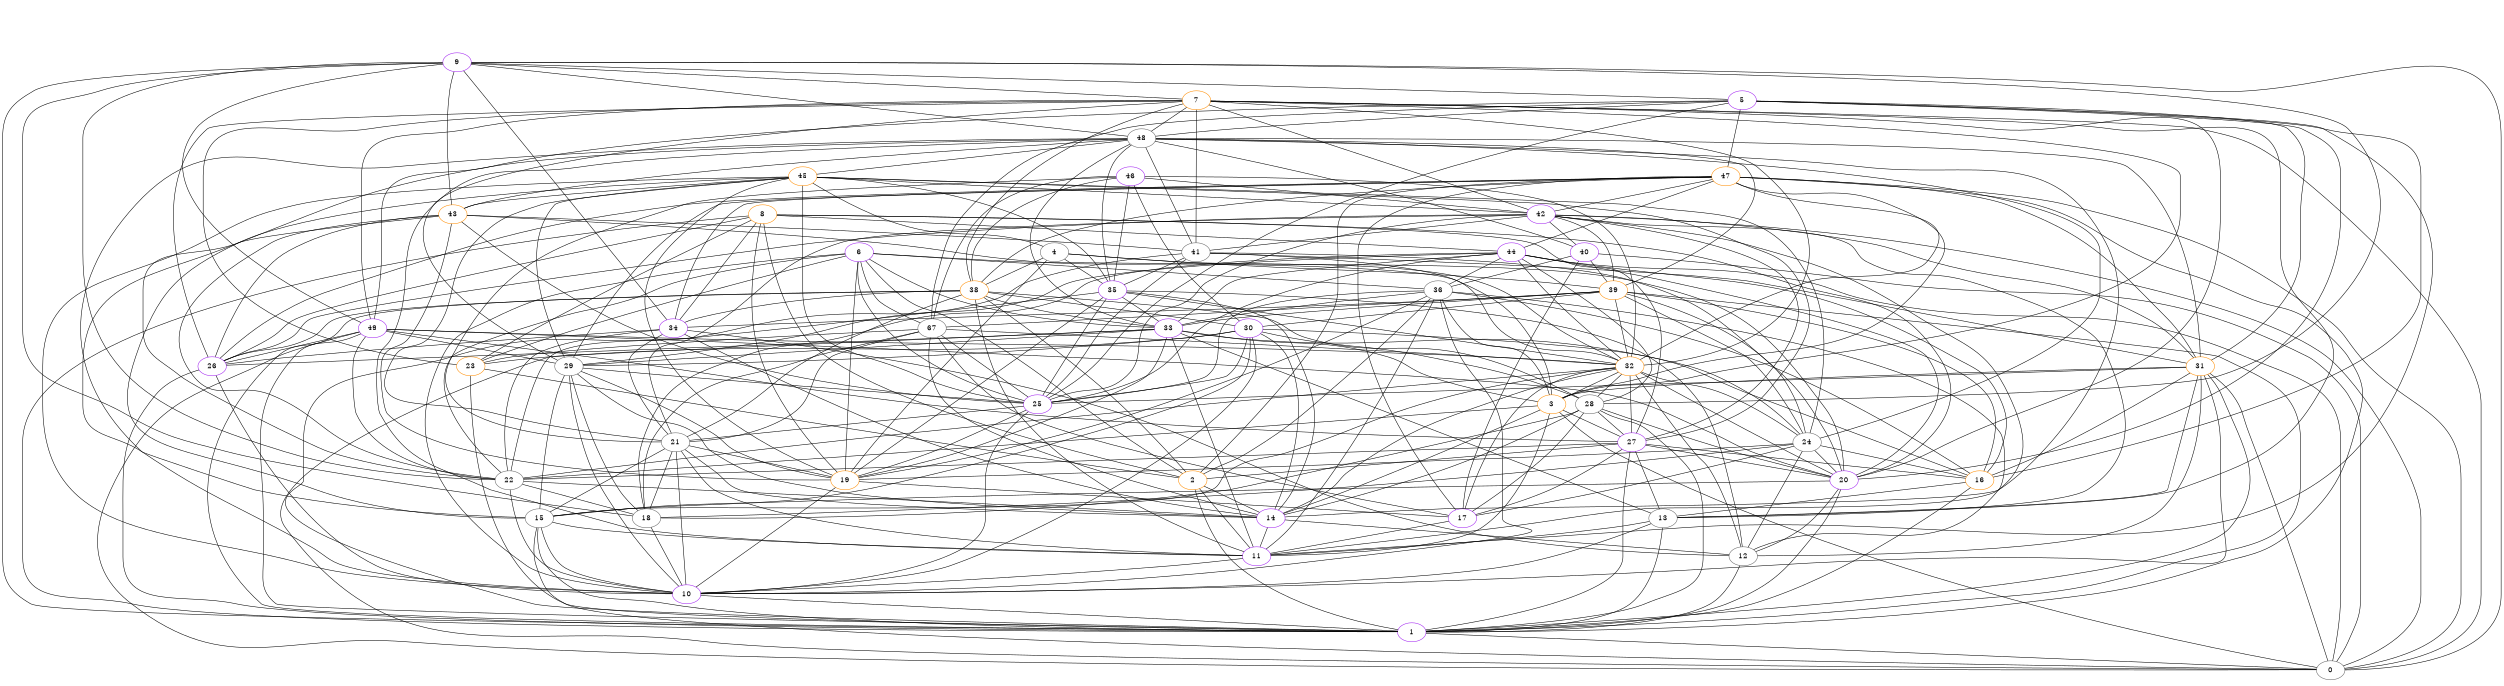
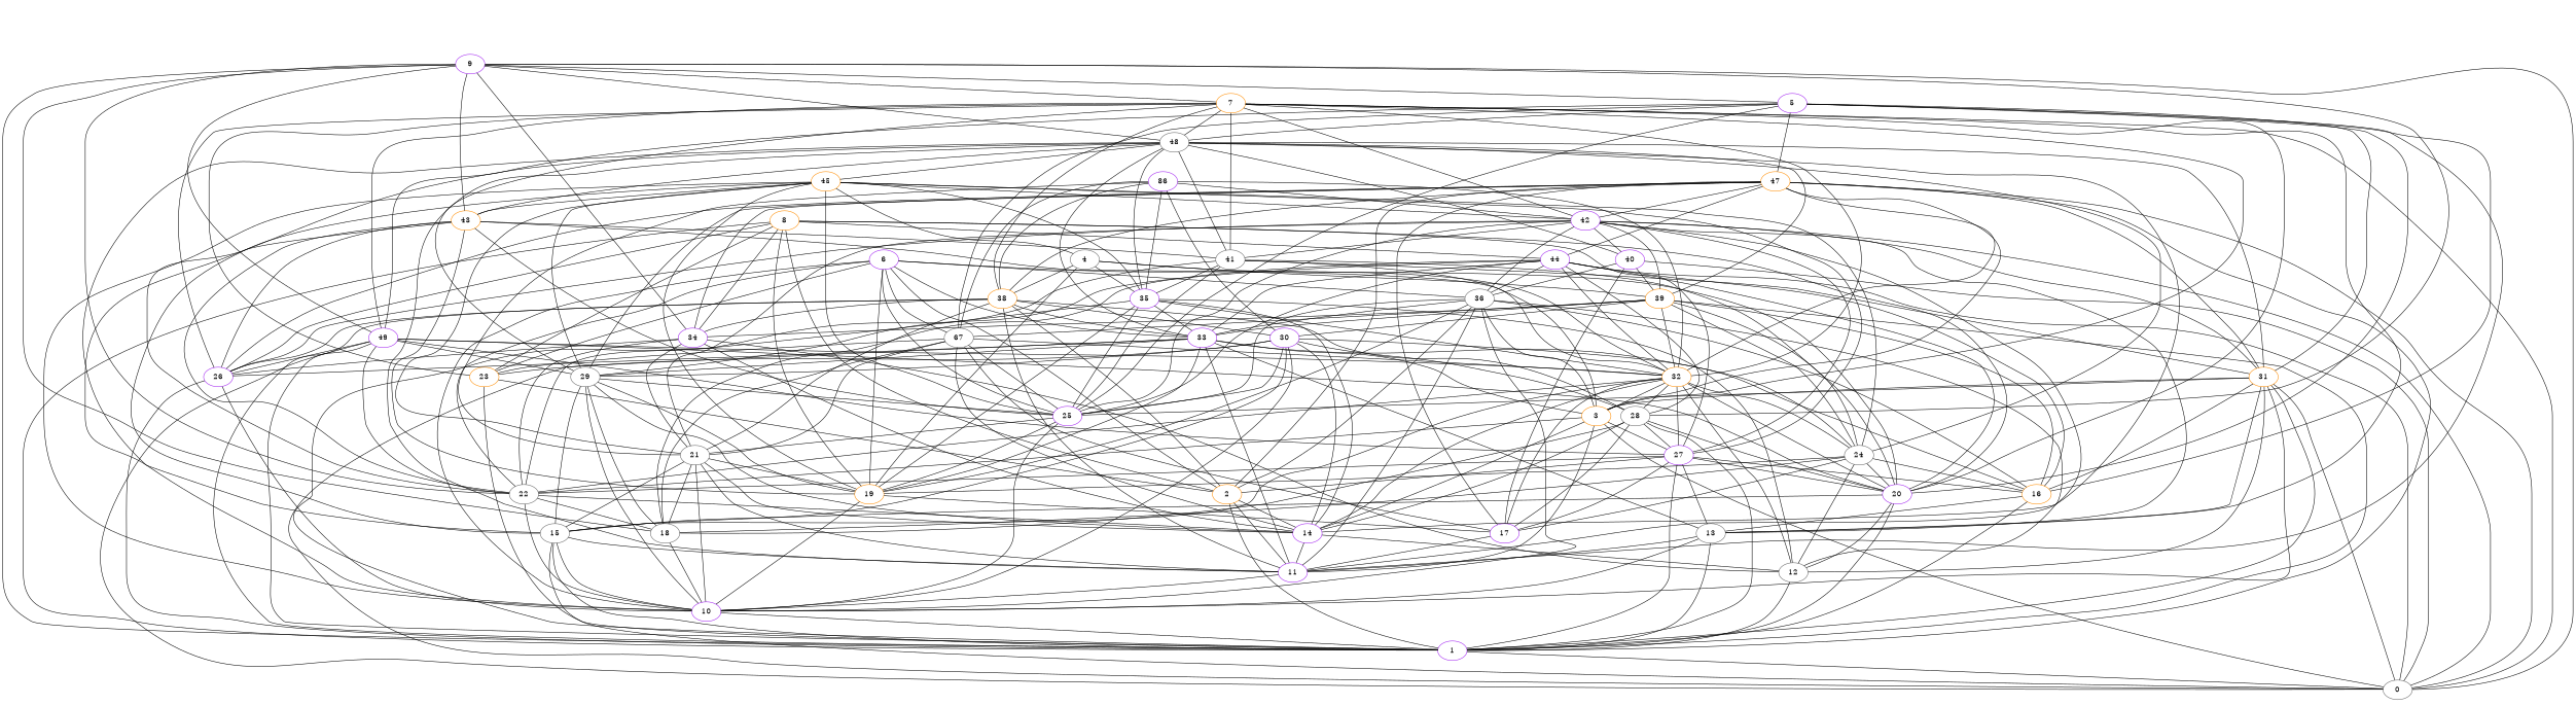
  digraph {
    node [color=purple]
    edge [color=black dir=none]
    8 [color=darkorange]
    26
    23 [color=darkorange]
    34
    20
    44
    2 [color=darkorange]
    1
    19 [color=darkorange]
    27
    10
    21 [color=gray40]
    22 [color=gray40]
    14
    12 [color=gray40]
    15 [color=gray40]
    16 [color=darkorange]
    13 [color=gray40]
    11
    47 [color=darkorange]
    29 [color=gray40]
    0 [color=gray40]
    17
    38 [color=darkorange]
    32 [color=darkorange]
    3 [color=darkorange]
    31 [color=darkorange]
    42
    18 [color=gray40]
    25
    33
    36 [color=gray40]
    28 [color=gray40]
    30
    9
    7 [color=darkorange]
    5
    48 [color=gray40]
    49
    43 [color=darkorange]
    41 [color=gray40]
    n42 [color=gray40 label=67]
    4 [color=gray40]
    35
    39 [color=darkorange]
    24 [color=gray40]
    40
    45 [color=darkorange]
-   46
+   46 [label=86]
    6
    subgraph sub_1 {
      8
      26
      23
      34
      20
      44
      2
      1
      19
      27
      10
      21
      22
      14
      12
      15
      16
      13
      11
      47
      29
      0
      17
      38
      32
      3
      31
      42
      18
      25
      33
      36
      28
      30
      9
      7
      5
      48
      49
      43
      41
      n42
      4
      35
      39
      24
      40
      45
      46
      6
    }
    8 -> 26
    8 -> 23
    8 -> 34
    8 -> 20
    8 -> 44
    8 -> 2
    8 -> 1
    8 -> 19
    8 -> 27
    26 -> 1
    26 -> 10
    23 -> 2
    23 -> 1
    34 -> 26
    34 -> 21
    34 -> 22
    34 -> 14
    34 -> 12
    20 -> 1
    20 -> 12
    20 -> 15
    44 -> 20
    44 -> 16
    44 -> 29
    44 -> 0
    44 -> 32
    44 -> 18
    44 -> 25
    44 -> 33
    44 -> 36
    44 -> 28
    2 -> 1
    2 -> 14
    2 -> 11
    1 -> 0
    19 -> 10
    19 -> 17
    27 -> 20
    27 -> 2
    27 -> 1
    27 -> 22
    27 -> 16
    27 -> 13
    27 -> 17
    10 -> 1
    21 -> 19
    21 -> 10
    21 -> 14
    21 -> 15
    21 -> 11
    21 -> 18
    22 -> 10
    22 -> 14
    22 -> 18
    14 -> 12
    14 -> 11
    12 -> 1
    15 -> 1
    15 -> 10
    15 -> 11
    15 -> 0
    16 -> 1
    16 -> 13
    13 -> 1
    13 -> 10
    13 -> 11
    11 -> 10
    47 -> 26
    47 -> 34
    47 -> 44
    47 -> 2
    47 -> 1
    47 -> 29
    47 -> 0
    47 -> 17
    47 -> 38
    47 -> 32
    47 -> 3
    47 -> 31
    47 -> 42
    29 -> 19
    29 -> 10
    29 -> 14
    29 -> 15
    29 -> 18
    29 -> 25
    17 -> 11
    38 -> 26
    38 -> 34
    38 -> 2
    38 -> 1
    38 -> 21
    38 -> 11
    38 -> 33
    38 -> 28
    38 -> 30
    32 -> 20
    32 -> 27
    32 -> 22
    32 -> 14
    32 -> 12
    32 -> 15
    32 -> 17
    32 -> 3
    32 -> 28
    32 -> 24
    3 -> 27
    3 -> 22
    3 -> 14
    3 -> 11
    3 -> 0
    31 -> 1
    31 -> 10
    31 -> 12
    31 -> 16
    31 -> 13
    31 -> 0
    31 -> 3
    31 -> 25
    42 -> 26
    42 -> 27
    42 -> 21
    42 -> 13
    42 -> 11
    42 -> 0
    42 -> 31
    42 -> 25
+   42 -> 36
    42 -> 41
    42 -> 39
    42 -> 40
    18 -> 10
    25 -> 19
    25 -> 10
    25 -> 21
    33 -> 26
    33 -> 19
    33 -> 16
    33 -> 13
    33 -> 11
    33 -> 29
    33 -> 0
    33 -> 3
    36 -> 2
    36 -> 19
    36 -> 10
    36 -> 12
    36 -> 16
    36 -> 11
    36 -> 3
    36 -> 25
    36 -> 33
    28 -> 20
    28 -> 1
    28 -> 27
    28 -> 14
    28 -> 17
    28 -> 18
    30 -> 23
    30 -> 10
    30 -> 14
    30 -> 15
    30 -> 29
    30 -> 25
    30 -> 28
    30 -> 24
    9 -> 34
    9 -> 1
    9 -> 22
    9 -> 0
    9 -> 18
    9 -> 28
    9 -> 7
    9 -> 5
    9 -> 48
    9 -> 49
    9 -> 43
    7 -> 26
    7 -> 23
    7 -> 20
    7 -> 13
    7 -> 29
    7 -> 0
    7 -> 38
    7 -> 32
    7 -> 3
    7 -> 42
    7 -> 48
    7 -> 49
    7 -> 41
    5 -> 20
    5 -> 16
    5 -> 11
    5 -> 47
    5 -> 31
    5 -> 25
    5 -> 48
    5 -> 49
    5 -> n42
    48 -> 22
    48 -> 14
    48 -> 15
    48 -> 11
    48 -> 31
    48 -> 33
    48 -> 43
    48 -> 41
    48 -> 35
    48 -> 39
    48 -> 24
    48 -> 40
    48 -> 45
    49 -> 26
    49 -> 20
    49 -> 1
    49 -> 27
    49 -> 22
    49 -> 29
    49 -> 0
    49 -> 32
    43 -> 26
    43 -> 19
    43 -> 10
    43 -> 22
    43 -> 32
    43 -> 25
    43 -> 41
    41 -> 22
    41 -> 3
    41 -> 31
    41 -> 25
    41 -> 35
    41 -> 24
    n42 -> 23
    n42 -> 21
    n42 -> 14
    n42 -> 17
    n42 -> 32
    n42 -> 18
    n42 -> 25
    4 -> 20
    4 -> 19
    4 -> 38
    4 -> 35
    4 -> 39
    35 -> 1
    35 -> 19
    35 -> 14
    35 -> 12
    35 -> 32
    35 -> 25
    35 -> 33
    39 -> 34
    39 -> 20
    39 -> 1
    39 -> 16
    39 -> 32
    39 -> 33
    39 -> 30
    39 -> n42
    39 -> 24
    24 -> 20
    24 -> 19
    24 -> 12
    24 -> 16
    24 -> 17
    24 -> 18
    40 -> 0
    40 -> 17
    40 -> 36
    40 -> 39
    45 -> 19
    45 -> 27
    45 -> 10
    45 -> 21
    45 -> 15
    45 -> 29
    45 -> 42
    45 -> 25
    45 -> 43
    45 -> 4
    45 -> 35
    45 -> 24
    46 -> 21
    46 -> 38
    46 -> 32
    46 -> 42
    46 -> 30
    46 -> n42
    46 -> 35
    6 -> 23
    6 -> 2
    6 -> 19
    6 -> 10
    6 -> 22
    6 -> 32
    6 -> 25
    6 -> 33
    6 -> 36
    6 -> n42
  }
